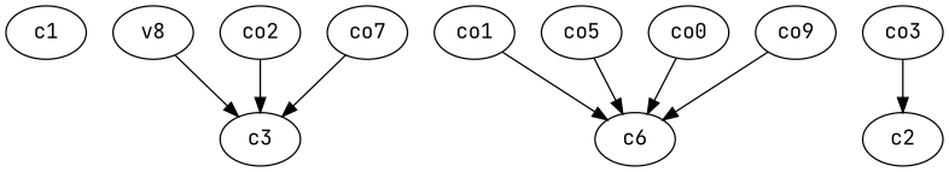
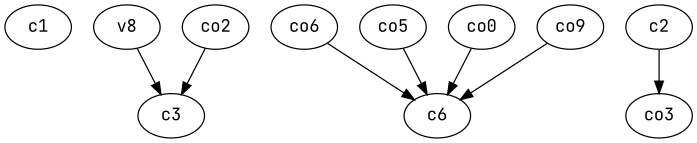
  strict digraph {
    fontname="JetBrains Mono"
    node [fontname="JetBrains Mono"]
    edge [fontname="JetBrains Mono" weight=1]
    c1
    n2 [label=v8]
    c3
    n4 [label=c6]
-   co1
+   co1 [label=co6]
    co2
    co3
    c2
    co5
-   co7
    n11 [label=co0]
    co9
    n2 -> c3
    co1 -> n4
    co2 -> c3
-   co3 -> c2
+   c2 -> co3
    co5 -> n4
-   co7 -> c3
    n11 -> n4
    co9 -> n4
  }
